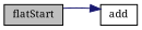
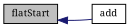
  digraph {
    rankdir=LR
    fontname="Noto Serif"
    node [color=black fontname="Noto Serif" fontsize=10 shape=record]
    n1 [fillcolor=grey75 fontcolor=black height=0.2 label=flatStart style=filled width=0.4]
    n2 [height=0.2 label=add width=0.4]
-   n2 -> n1 [color=midnightblue dir=back fontname="Noto Serif" fontsize=10 labelfontname=FreeSans labelfontsize=10 style=solid]
+   n1 -> n2 [color=midnightblue dir=back fontname="Noto Serif" fontsize=10 labelfontname=FreeSans labelfontsize=10 style=solid]
  }
